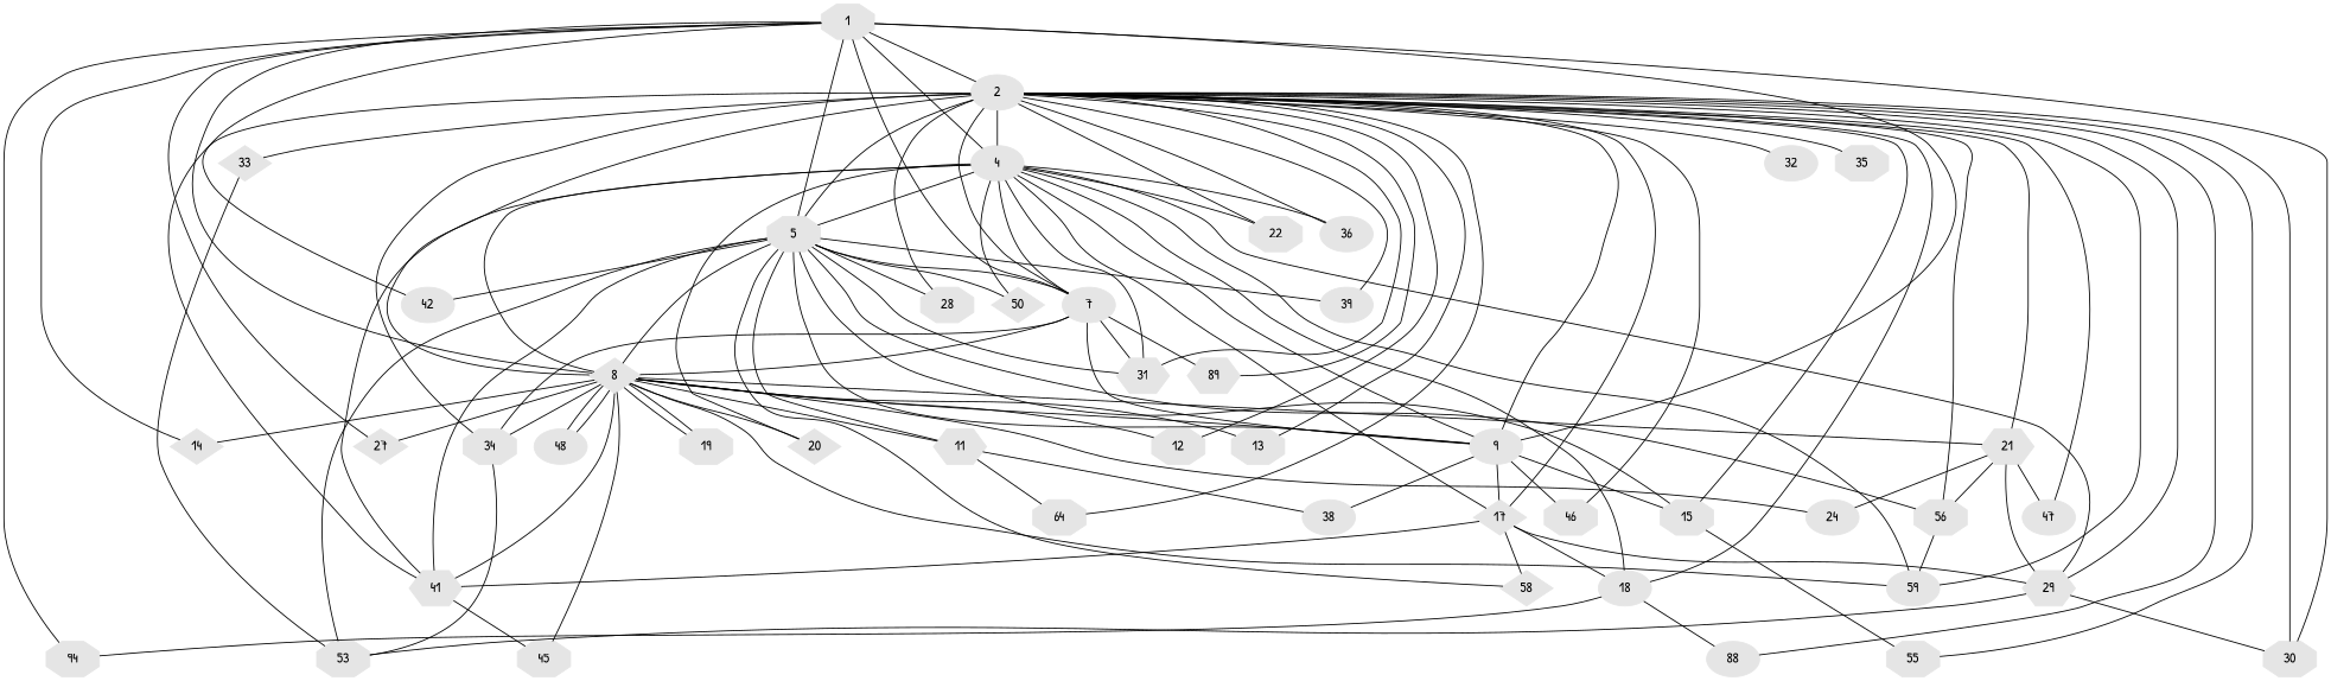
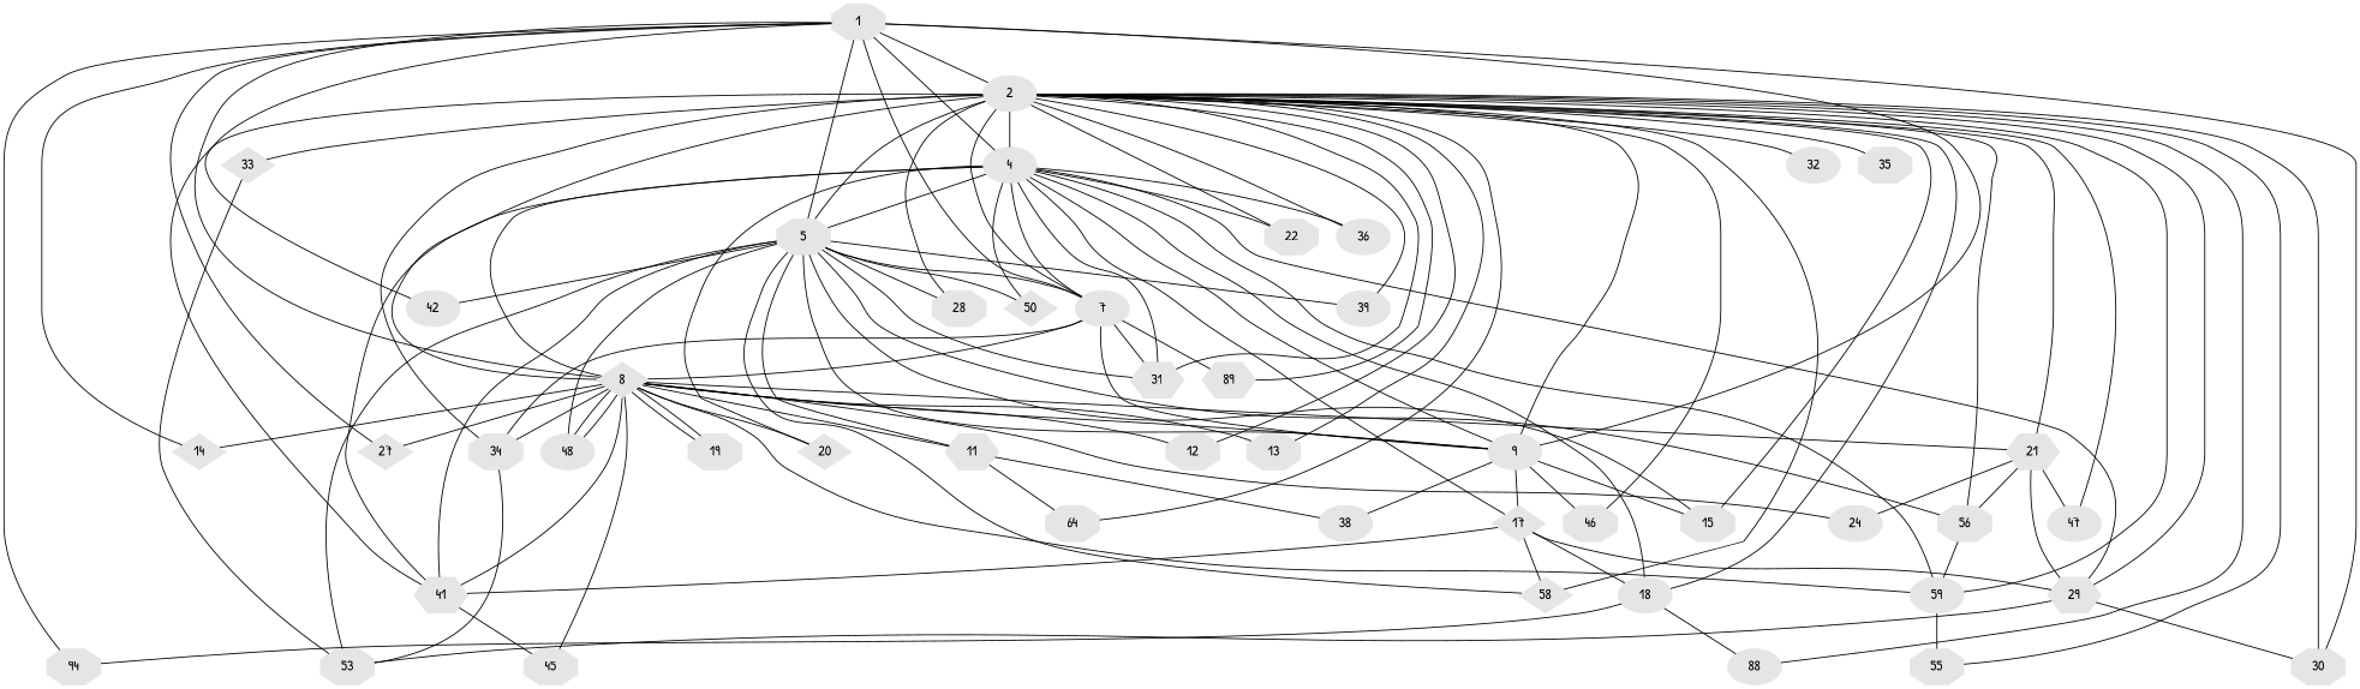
  graph {
    fontname="Patrick Hand"
    node [color=gray90 fontname="Patrick Hand" shape=octagon style=filled]
    edge [fontname="Patrick Hand"]
    2 [shape=ellipse super="+82+68+77+56+25+3"]
    4 [shape=ellipse super="+54+84"]
    5 [super="+16"]
    7 [shape=ellipse super="+10"]
    8 [shape=diamond super="+57+78+79+93+81+52"]
    9 [shape=ellipse]
    30 [super="+44"]
    12
    13
    15 [super="+51+80"]
    17 [shape=diamond]
    18 [shape=ellipse super="+49"]
    21 [shape=hexagon super="+83+67"]
    22
    n15 [label=56]
    28
    29 [shape=hexagon super="+60"]
    31 [shape=hexagon]
    32 [shape=ellipse]
    33 [shape=diamond]
    34 [super="+92"]
    35
    36 [shape=ellipse]
    39 [shape=ellipse]
    41 [shape=hexagon super="+71+90+62+61"]
    46
    47 [shape=ellipse]
    55
    59 [shape=ellipse super="+72+65"]
    64
    88 [shape=ellipse]
    89 [shape=hexagon]
    1
    14 [shape=diamond]
    n35 [label=27 shape=diamond]
    42 [shape=ellipse]
    94
    20 [shape=diamond]
    50 [shape=diamond]
    11 [shape=hexagon]
    53 [super="+69"]
    58 [shape=diamond]
    19
    24 [shape=ellipse]
    45
    48 [shape=ellipse]
    38 [shape=ellipse]
    2 -- 4 [weight=5]
    2 -- 5 [weight=6]
    2 -- 7 [weight=6]
    2 -- 8 [weight=8]
    2 -- 9 [weight=3]
    2 -- 30 [weight=2]
    2 -- 12
    2 -- 13
    2 -- 15 [weight=3]
-   2 -- 17 [weight=2]
+   2 -- 58 [weight=2]
    2 -- 18
    2 -- 21 [weight=2]
    2 -- 22
    2 -- n15
    2 -- 28
    2 -- 29
    2 -- 31
    2 -- 32
    2 -- 33 [weight=2]
    2 -- 34
    2 -- 35
    2 -- 36
    2 -- 39
    2 -- 41 [weight=2]
    2 -- 46
    2 -- 47
    2 -- 55
    2 -- 59
    2 -- 64
    2 -- 88
    2 -- 89
    4 -- 5
    4 -- 7 [weight=3]
    4 -- 8 [weight=3]
    4 -- 9
    4 -- 17
    4 -- 18
    4 -- 22
    4 -- 29
    4 -- 31
    4 -- 36
    4 -- 41
    4 -- 59
    4 -- 20
    4 -- 50
    5 -- 7 [weight=2]
-   5 -- 8 [weight=2]
+   5 -- 48 [weight=2]
    5 -- 9
    5 -- 15
    5 -- n15
    5 -- 28
    5 -- 31
    5 -- 39
    5 -- 41
    5 -- 42
    5 -- 50
    5 -- 11
    5 -- 53
    5 -- 58
    7 -- 8 [weight=4]
    7 -- 9 [weight=2]
    7 -- 31
    7 -- 34
    7 -- 89
    8 -- 9
    8 -- 12
    8 -- 13
    8 -- 21 [weight=2]
    8 -- 34
    8 -- 41
    8 -- 59
    8 -- 14 [weight=2]
    8 -- n35
    8 -- 20
    8 -- 11
    8 -- 19
    8 -- 19
    8 -- 24
    8 -- 45
    8 -- 48
    8 -- 48
    9 -- 15
    9 -- 17
    9 -- 46
    9 -- 38
-   15 -- 55
+   59 -- 55
    17 -- 18
    17 -- 29
    17 -- 41
    17 -- 58
    18 -- 88
    18 -- 94
    21 -- n15
    21 -- 29
    21 -- 47
    21 -- 24
    n15 -- 59
    29 -- 30
    29 -- 53
    33 -- 53
    34 -- 53
    41 -- 45
    1 -- 2 [weight=3]
    1 -- 4 [weight=2]
    1 -- 5
    1 -- 7 [weight=2]
    1 -- 8
    1 -- 9
    1 -- 30
    1 -- 14
    1 -- n35
    1 -- 42
    1 -- 94
    11 -- 64
    11 -- 38
  }
